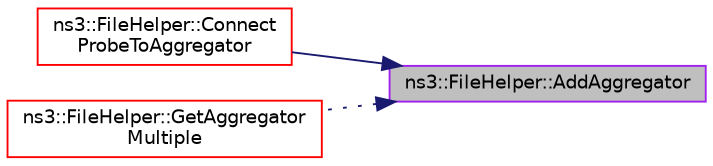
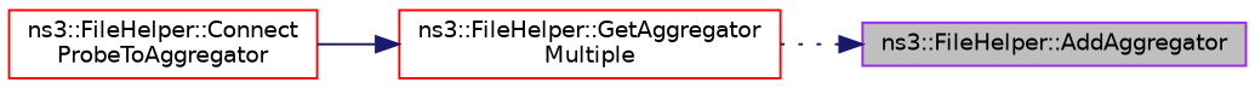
  digraph {
    rankdir=RL
    node [color=red fillcolor=white fontname=Helvetica fontsize=10 shape=record style=filled]
    edge [color=midnightblue dir=back fontname=Helvetica fontsize=10 labelfontname=Helvetica labelfontsize=10]
    n1 [color=purple fillcolor=grey75 fontcolor=black height=0.2 label="ns3::FileHelper::AddAggregator" width=0.4]
    n2 [height=0.2 label="ns3::FileHelper::Connect\lProbeToAggregator" width=0.4]
    n3 [height=0.2 label="ns3::FileHelper::GetAggregator\lMultiple" width=0.4]
-   n1 -> n2 [style=solid]
+   n3 -> n2 [style=solid]
    n1 -> n3 [style=dotted]
  }
